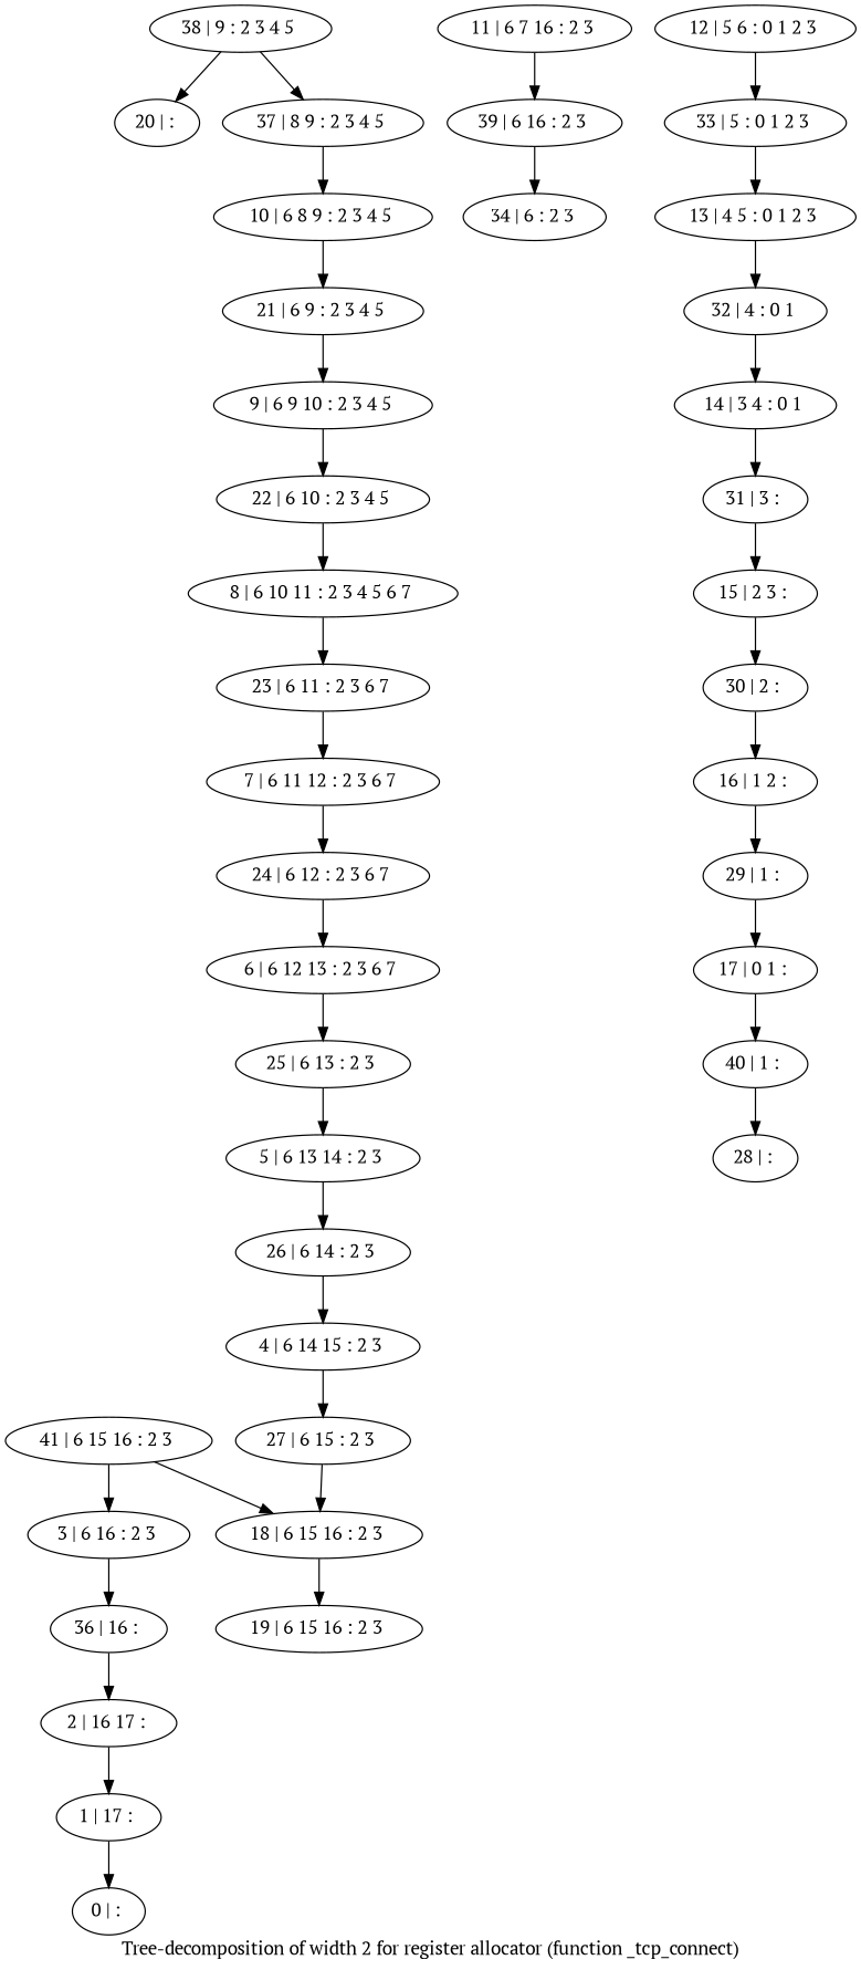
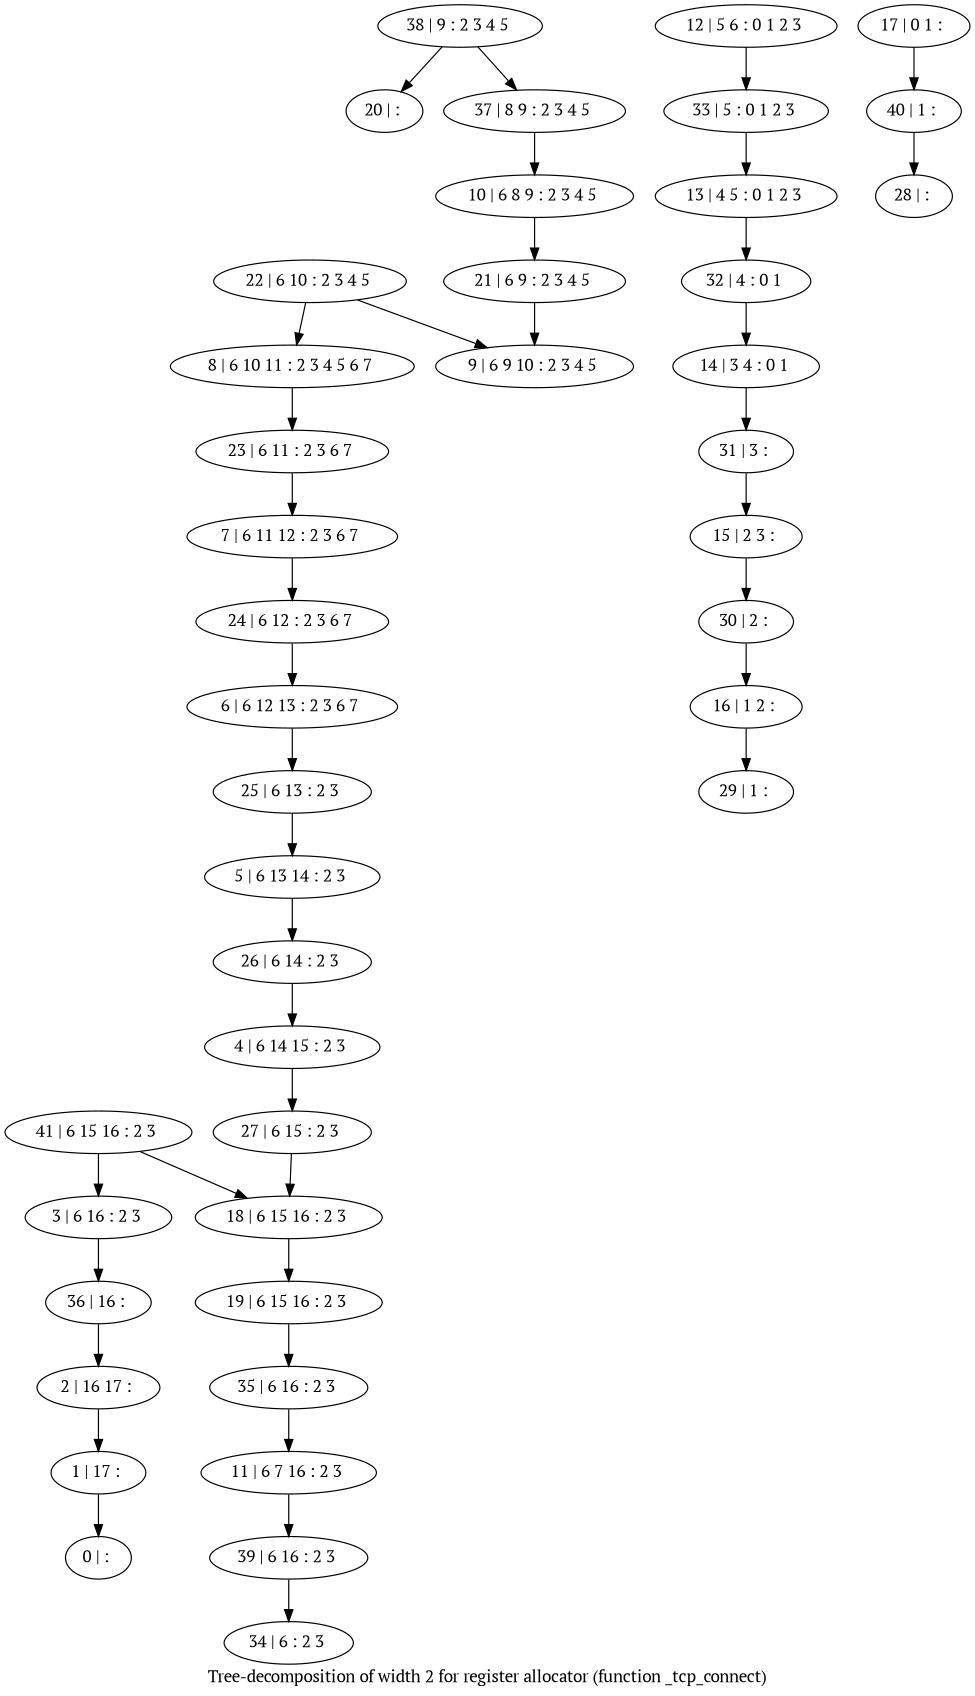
  digraph {
    fontname="PT Serif"
    label="Tree-decomposition of width 2 for register allocator (function _tcp_connect)"
    node [fontname="PT Serif"]
    edge [fontname="PT Serif"]
    n1 [label="0 | : "]
    n2 [label="1 | 17 : "]
    n3 [label="2 | 16 17 : "]
    n4 [label="3 | 6 16 : 2 3 "]
    n5 [label="36 | 16 : "]
    n6 [label="4 | 6 14 15 : 2 3 "]
    n7 [label="27 | 6 15 : 2 3 "]
    n8 [label="18 | 6 15 16 : 2 3 "]
    n9 [label="5 | 6 13 14 : 2 3 "]
    n10 [label="26 | 6 14 : 2 3 "]
    n11 [label="6 | 6 12 13 : 2 3 6 7 "]
    n12 [label="25 | 6 13 : 2 3 "]
    n13 [label="7 | 6 11 12 : 2 3 6 7 "]
    n14 [label="24 | 6 12 : 2 3 6 7 "]
    n15 [label="8 | 6 10 11 : 2 3 4 5 6 7 "]
    n16 [label="23 | 6 11 : 2 3 6 7 "]
    n17 [label="9 | 6 9 10 : 2 3 4 5 "]
    n18 [label="22 | 6 10 : 2 3 4 5 "]
    n19 [label="10 | 6 8 9 : 2 3 4 5 "]
    n20 [label="21 | 6 9 : 2 3 4 5 "]
    n21 [label="11 | 6 7 16 : 2 3 "]
    n22 [label="39 | 6 16 : 2 3 "]
    n23 [label="34 | 6 : 2 3 "]
    n24 [label="12 | 5 6 : 0 1 2 3 "]
    n25 [label="33 | 5 : 0 1 2 3 "]
    n26 [label="13 | 4 5 : 0 1 2 3 "]
    n27 [label="32 | 4 : 0 1 "]
    n28 [label="14 | 3 4 : 0 1 "]
    n29 [label="31 | 3 : "]
    n30 [label="15 | 2 3 : "]
    n31 [label="30 | 2 : "]
    n32 [label="16 | 1 2 : "]
    n33 [label="29 | 1 : "]
    n34 [label="17 | 0 1 : "]
    n35 [label="40 | 1 : "]
    n36 [label="28 | : "]
    n37 [label="19 | 6 15 16 : 2 3 "]
+   n38 [label="35 | 6 16 : 2 3 "]
    n39 [label="41 | 6 15 16 : 2 3 "]
    n40 [label="20 | : "]
    n41 [label="38 | 9 : 2 3 4 5 "]
    n42 [label="37 | 8 9 : 2 3 4 5 "]
    n2 -> n1
    n3 -> n2
    n4 -> n5
    n5 -> n3
    n6 -> n7
    n7 -> n8
    n8 -> n37
    n9 -> n10
    n10 -> n6
    n11 -> n12
    n12 -> n9
    n13 -> n14
    n14 -> n11
    n15 -> n16
    n16 -> n13
-   n17 -> n18
+   n18 -> n17
    n18 -> n15
    n19 -> n20
    n20 -> n17
    n21 -> n22
    n22 -> n23
    n24 -> n25
    n25 -> n26
    n26 -> n27
    n27 -> n28
    n28 -> n29
    n29 -> n30
    n30 -> n31
    n31 -> n32
    n32 -> n33
-   n33 -> n34
    n34 -> n35
    n35 -> n36
+   n37 -> n38
+   n38 -> n21
    n39 -> n4
    n39 -> n8
    n41 -> n40
    n41 -> n42
    n42 -> n19
  }
